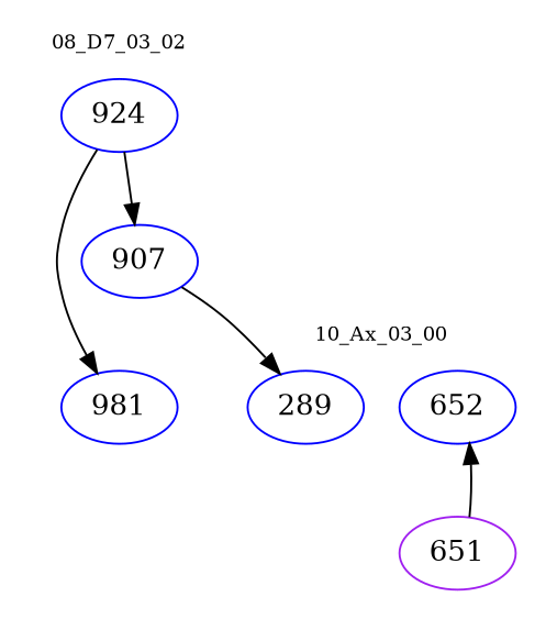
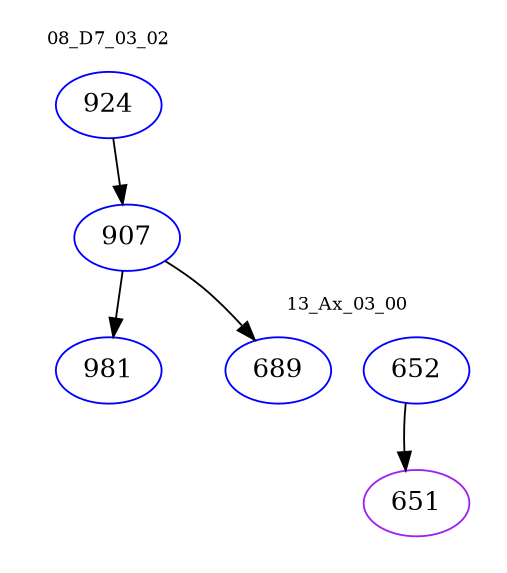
  digraph {
    node [color=blue]
    edge [color=black]
    n1 [label=652]
-   n2 [label=289]
+   n2 [label=689]
    n3 [color=purple label=651]
    n4 [label=924]
    n5 [label=907]
    n6 [label=981]
    subgraph cluster_1 {
      color=white
      fontsize=10
-     label="10_Ax_03_00"
+     label="13_Ax_03_00"
      n1
      n2
      n3
    }
    subgraph cluster_2 {
      color=white
      fontsize=10
      label="08_D7_03_02"
      n4
      n5
      n6
    }
-   n3 -> n1
+   n1 -> n3
    n4 -> n5
-   n4 -> n6
+   n5 -> n6
    n5 -> n2
  }
